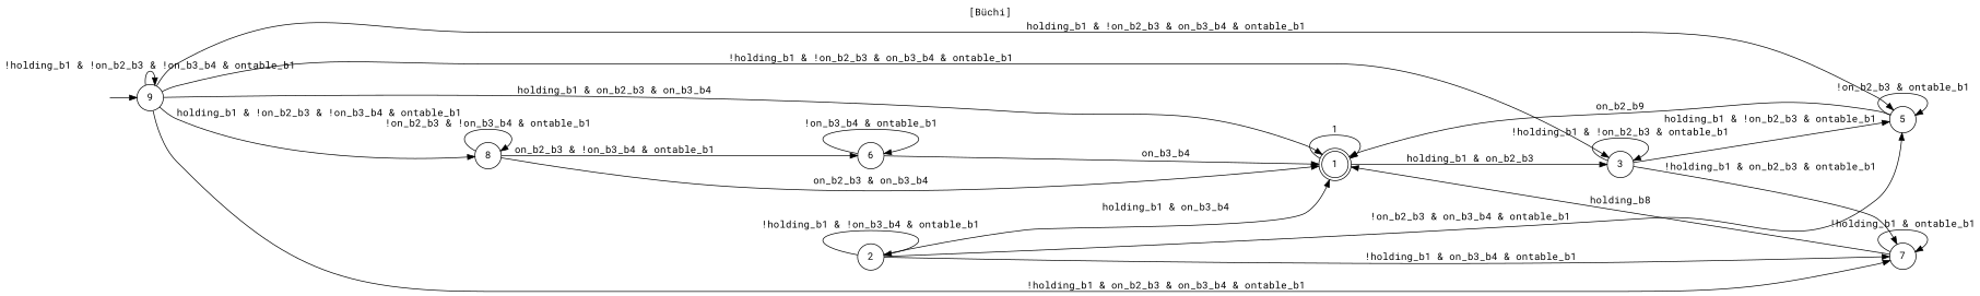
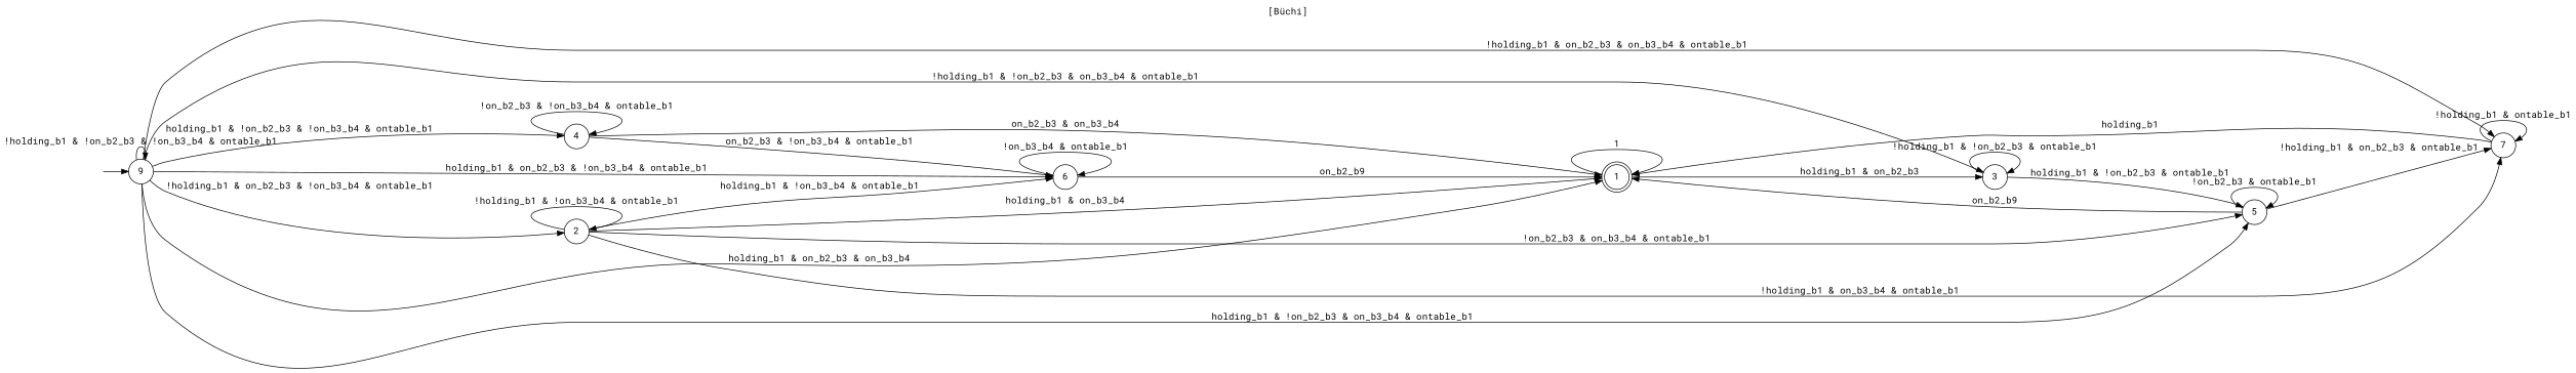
  digraph {
    fontname="Roboto Mono"
    label="[Büchi]"
    labelloc=t
    rankdir=LR
    node [fontname="Roboto Mono" shape=circle]
    edge [fontname="Roboto Mono"]
    I [style=invis width=0]
    n2 [label=9]
    n3 [label=1 peripheries=2]
    n4 [label=2]
    n5 [label=3]
-   n6 [label=8]
+   n6 [label=4]
    n7 [label=5]
    n8 [label=6]
    n9 [label=7]
    I -> n2
    n2 -> n2 [label="!holding_b1 & !on_b2_b3 & !on_b3_b4 & ontable_b1"]
    n2 -> n3 [label="holding_b1 & on_b2_b3 & on_b3_b4"]
+   n2 -> n4 [label="!holding_b1 & on_b2_b3 & !on_b3_b4 & ontable_b1"]
    n2 -> n5 [label="!holding_b1 & !on_b2_b3 & on_b3_b4 & ontable_b1"]
    n2 -> n6 [label="holding_b1 & !on_b2_b3 & !on_b3_b4 & ontable_b1"]
    n2 -> n7 [label="holding_b1 & !on_b2_b3 & on_b3_b4 & ontable_b1"]
+   n2 -> n8 [label="holding_b1 & on_b2_b3 & !on_b3_b4 & ontable_b1"]
    n2 -> n9 [label="!holding_b1 & on_b2_b3 & on_b3_b4 & ontable_b1"]
    n3 -> n3 [label=1]
    n3 -> n5 [label="holding_b1 & on_b2_b3"]
    n4 -> n3 [label="holding_b1 & on_b3_b4"]
    n4 -> n4 [label="!holding_b1 & !on_b3_b4 & ontable_b1"]
    n4 -> n7 [label="!on_b2_b3 & on_b3_b4 & ontable_b1"]
+   n4 -> n8 [label="holding_b1 & !on_b3_b4 & ontable_b1"]
    n4 -> n9 [label="!holding_b1 & on_b3_b4 & ontable_b1"]
    n5 -> n5 [label="!holding_b1 & !on_b2_b3 & ontable_b1"]
    n5 -> n7 [label="holding_b1 & !on_b2_b3 & ontable_b1"]
-   n5 -> n9 [label="!holding_b1 & on_b2_b3 & ontable_b1"]
+   n7 -> n9 [label="!holding_b1 & on_b2_b3 & ontable_b1"]
    n6 -> n3 [label="on_b2_b3 & on_b3_b4"]
    n6 -> n6 [label="!on_b2_b3 & !on_b3_b4 & ontable_b1"]
    n6 -> n8 [label="on_b2_b3 & !on_b3_b4 & ontable_b1"]
    n7 -> n3 [label=on_b2_b9]
    n7 -> n7 [label="!on_b2_b3 & ontable_b1"]
-   n8 -> n3 [label=on_b3_b4]
+   n8 -> n3 [label=on_b2_b9]
    n8 -> n8 [label="!on_b3_b4 & ontable_b1"]
-   n9 -> n3 [label=holding_b8]
+   n9 -> n3 [label=holding_b1]
    n9 -> n9 [label="!holding_b1 & ontable_b1"]
  }
